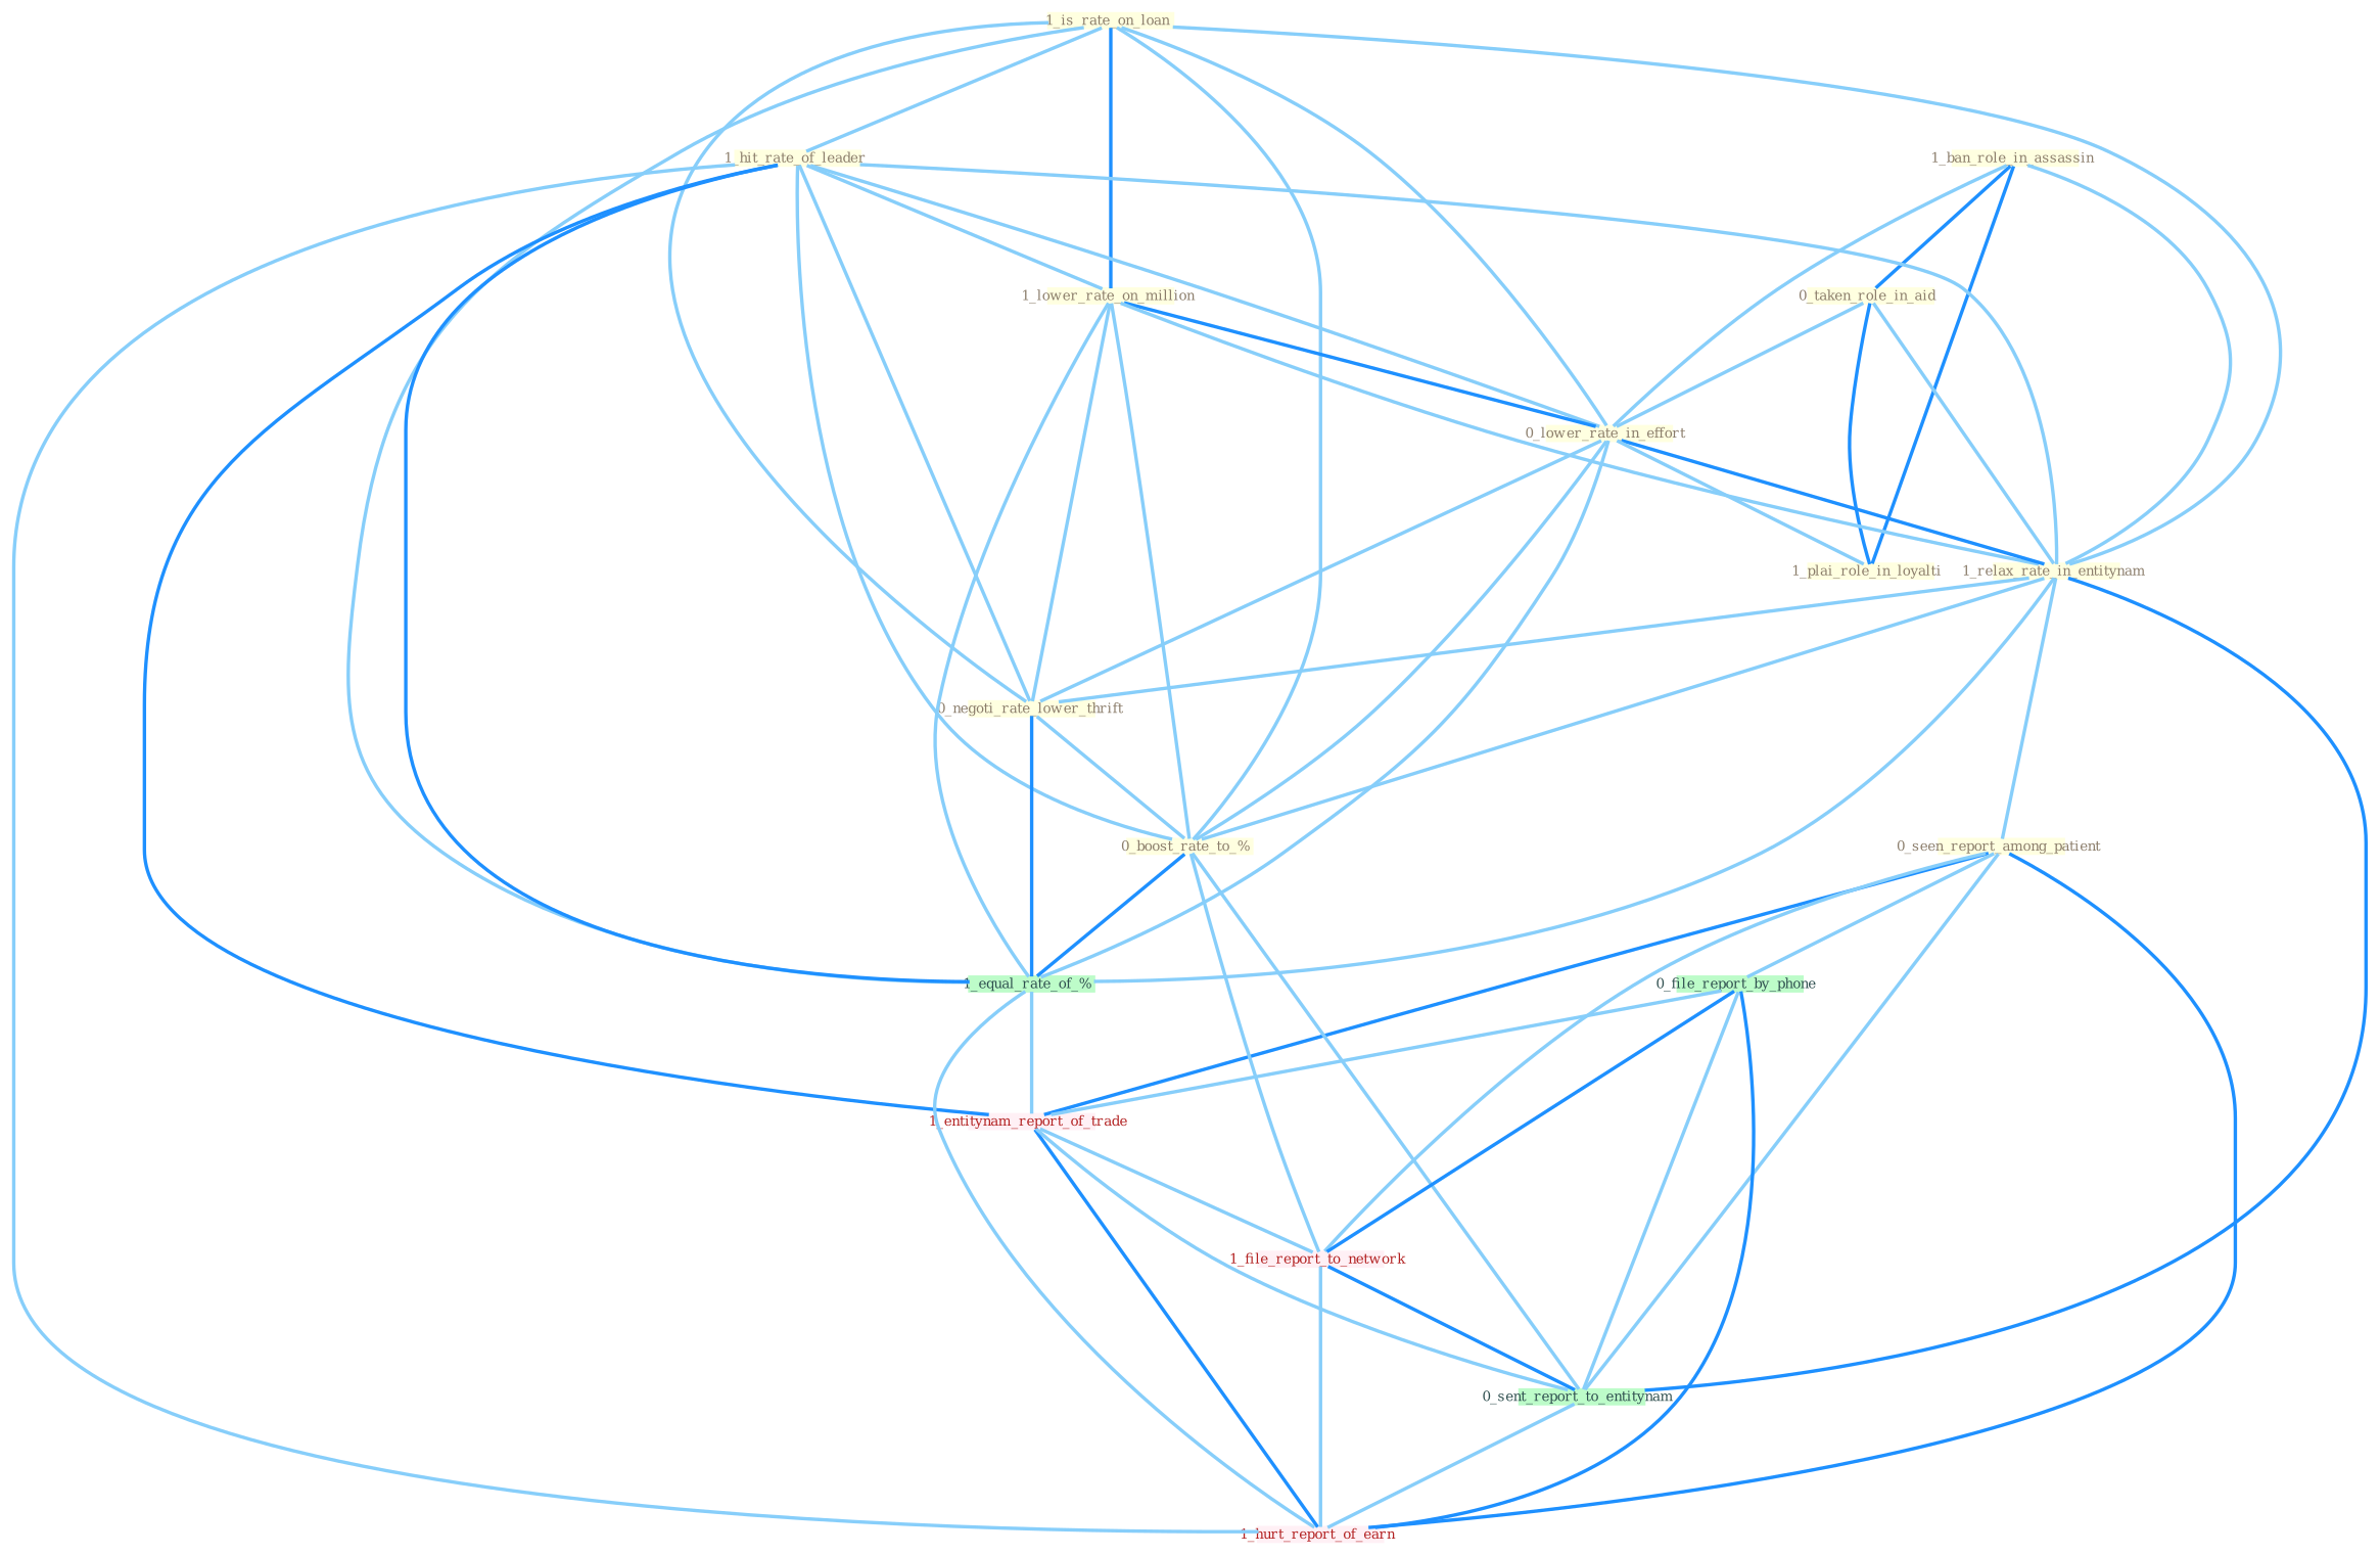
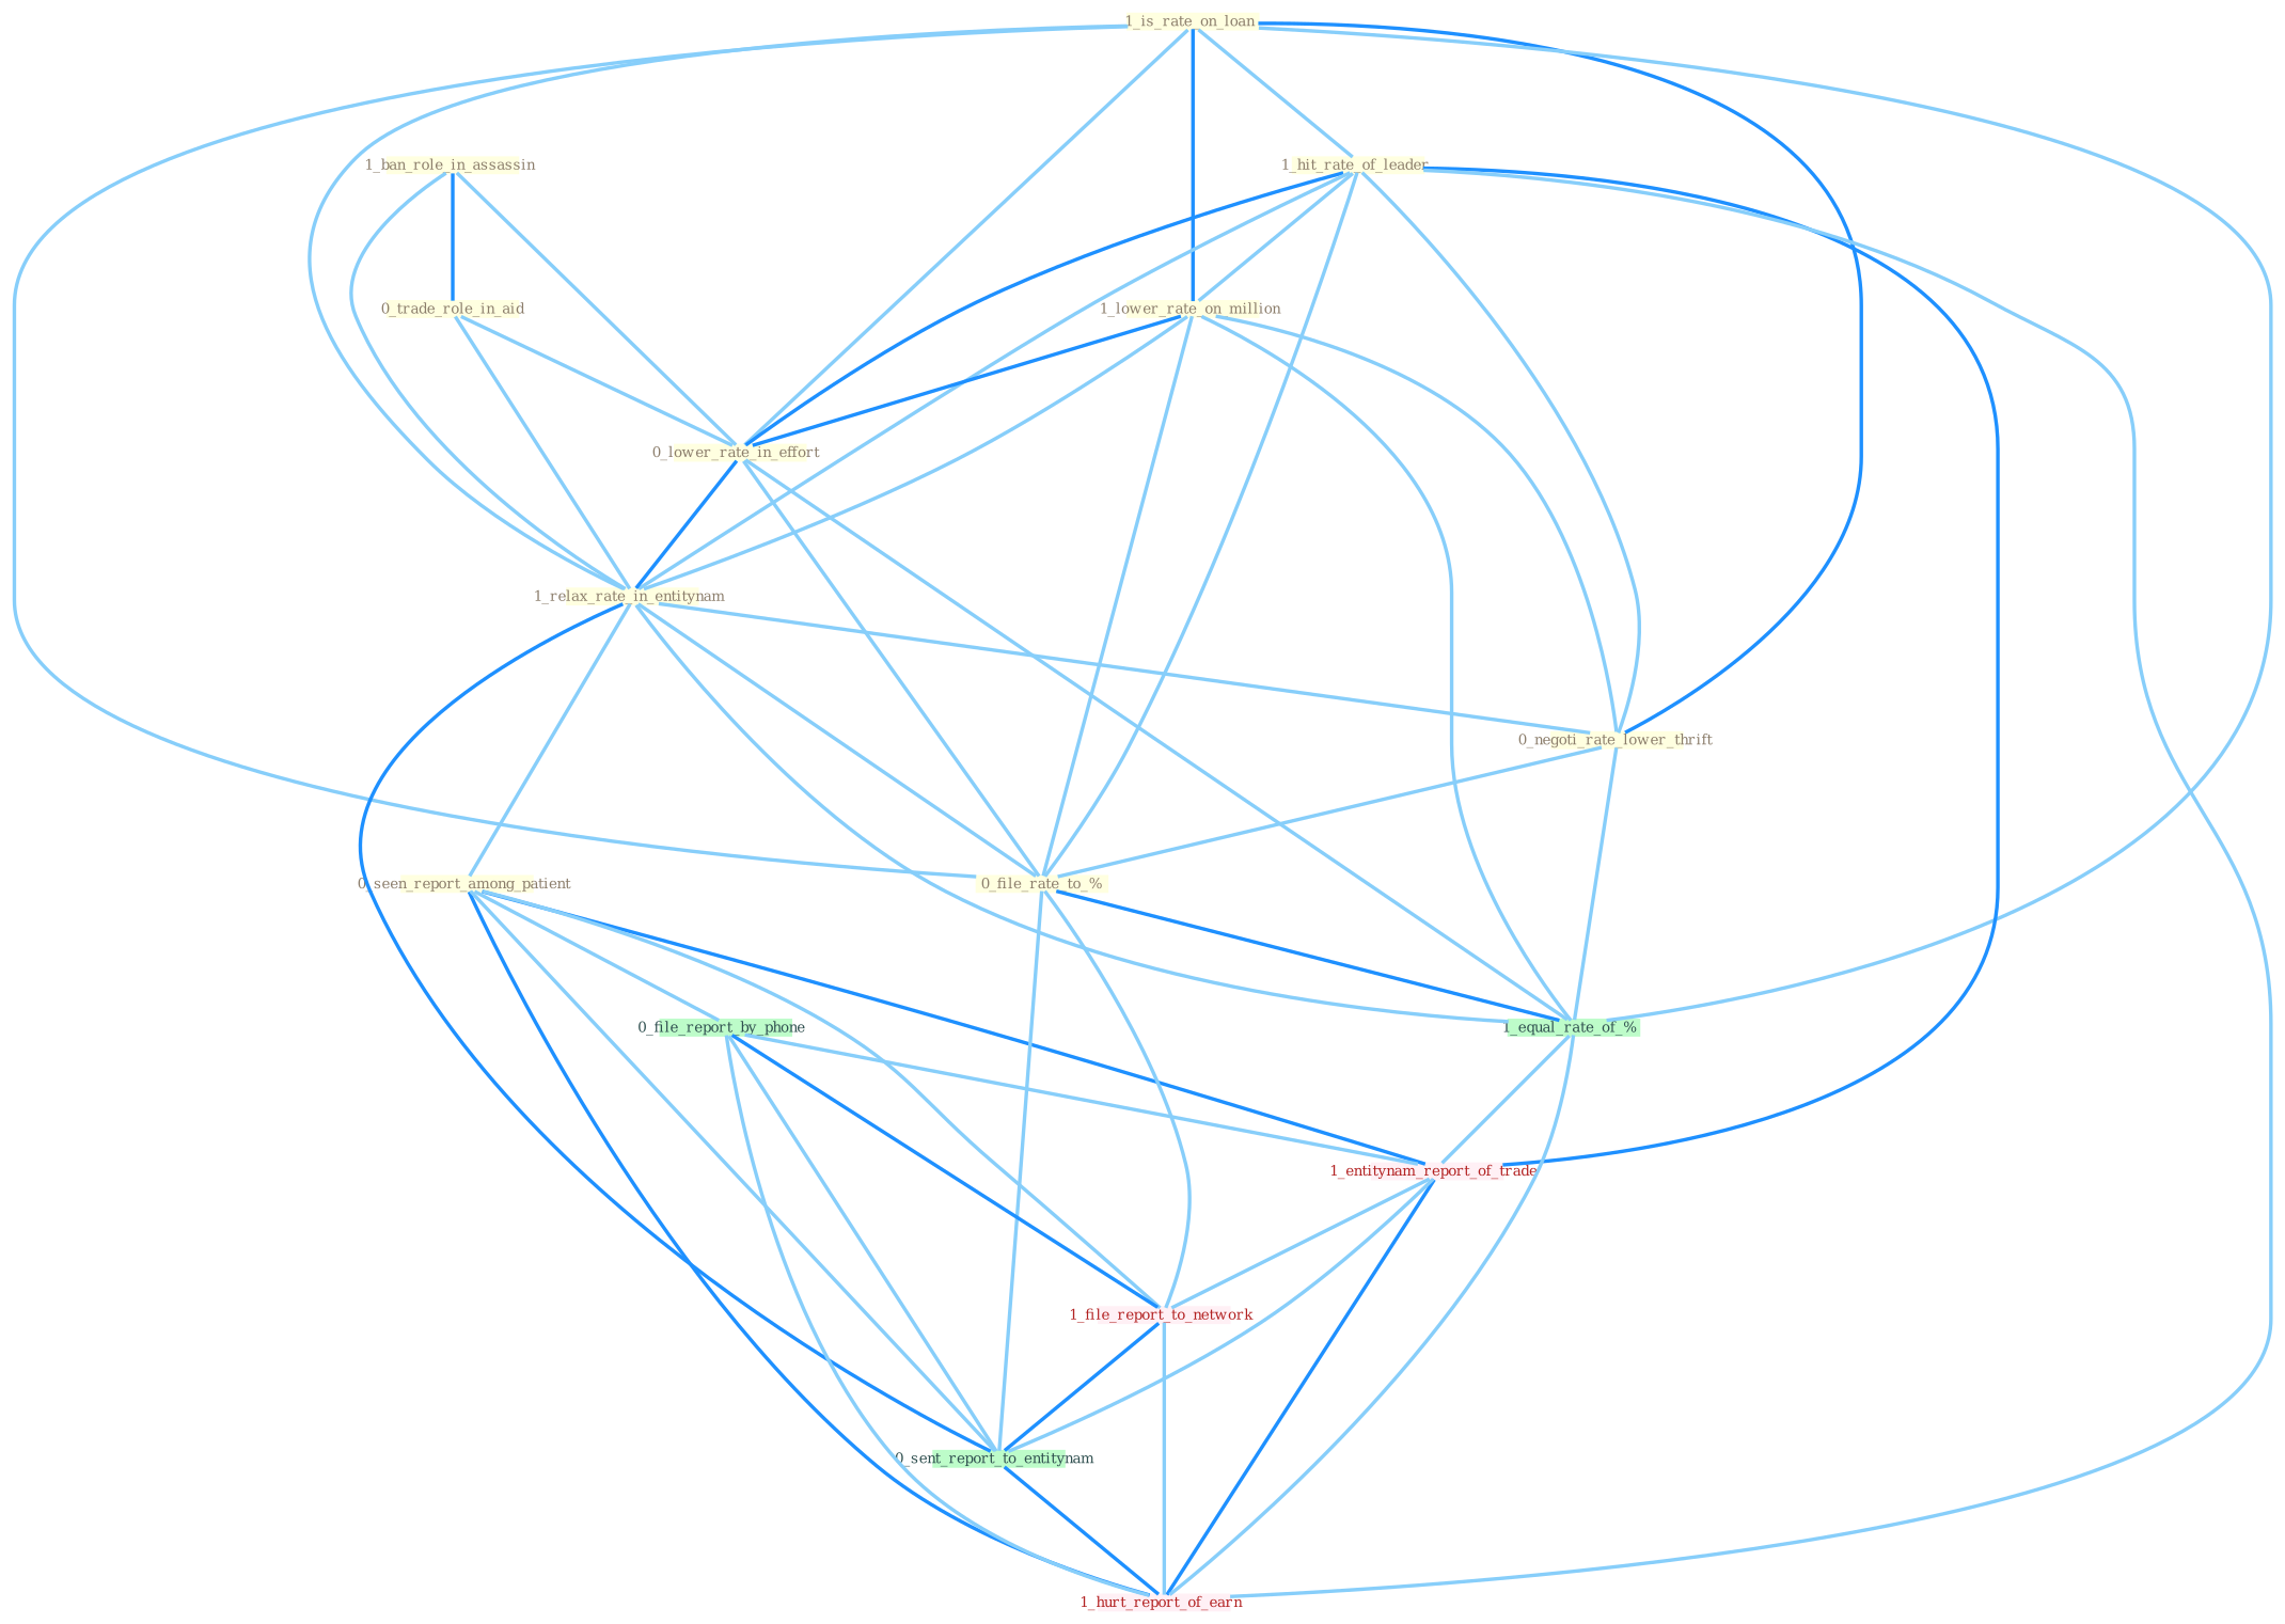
  graph {
    node [color="#ffffe0" fixedsize=true fontcolor="#8b7d6b" fontsize=4 shape=polygon style=filled]
    edge [color="#87cefa" w=1]
    "1_ban_role_in_assassin " [height=.06 width=.5]
    "1_is_rate_on_loan " [height=.06 width=.5]
    "1_hit_rate_of_leader " [height=.06 width=.5]
    "0_seen_report_among_patient " [height=.06 width=.5]
-   "0_taken_role_in_aid " [height=.06 width=.5]
+   "0_taken_role_in_aid " [height=.06 width=.5 label="0_trade_role_in_aid"]
    "1_lower_rate_on_million " [height=.06 width=.5]
    "0_lower_rate_in_effort " [height=.06 width=.5]
    "1_relax_rate_in_entitynam " [height=.06 width=.5]
    n9 [height=.06 label="0_negoti_rate_lower_thrift" width=.5]
-   "1_plai_role_in_loyalti " [height=.06 width=.5]
-   "0_boost_rate_to_% " [height=.06 width=.5]
+   "0_boost_rate_to_% " [height=.06 width=.5 label="0_file_rate_to_%"]
    "1_entitynam_report_of_trade " [color="#fff0f5" fontcolor="#b22222" height=.06 width=.5]
    "1_file_report_to_network " [color="#fff0f5" fontcolor="#b22222" height=.06 width=.5]
    "1_hurt_report_of_earn " [color="#fff0f5" fontcolor="#b22222" height=.06 width=.5]
    "1_equal_rate_of_% " [color="#BDFCC9" fontcolor="#2f4f4f" height=.06 width=.5]
    "0_file_report_by_phone " [color="#BDFCC9" fontcolor="#2f4f4f" height=.06 width=.5]
    "0_sent_report_to_entitynam " [color="#BDFCC9" fontcolor="#2f4f4f" height=.06 width=.5]
    subgraph sub_1 {
      "1_ban_role_in_assassin "
      "1_is_rate_on_loan "
      "1_hit_rate_of_leader "
      "0_seen_report_among_patient "
      "0_taken_role_in_aid "
      "1_lower_rate_on_million "
      "0_lower_rate_in_effort "
      "1_relax_rate_in_entitynam "
      n9
-     "1_plai_role_in_loyalti "
      "0_boost_rate_to_% "
    }
    subgraph sub_2 {
      "1_entitynam_report_of_trade "
      "1_file_report_to_network "
      "1_hurt_report_of_earn "
    }
    "1_ban_role_in_assassin " -- "0_taken_role_in_aid " [color="#1e90ff" w=2]
    "1_ban_role_in_assassin " -- "0_lower_rate_in_effort "
    "1_ban_role_in_assassin " -- "1_relax_rate_in_entitynam "
-   "1_ban_role_in_assassin " -- "1_plai_role_in_loyalti " [color="#1e90ff" w=2]
    "1_is_rate_on_loan " -- "1_hit_rate_of_leader "
    "1_is_rate_on_loan " -- "1_lower_rate_on_million " [color="#1e90ff" w=2]
    "1_is_rate_on_loan " -- "0_lower_rate_in_effort "
    "1_is_rate_on_loan " -- "1_relax_rate_in_entitynam "
-   "1_is_rate_on_loan " -- n9
+   "1_is_rate_on_loan " -- n9 [color="#1e90ff"]
    "1_is_rate_on_loan " -- "0_boost_rate_to_% "
    "1_is_rate_on_loan " -- "1_equal_rate_of_% "
    "1_hit_rate_of_leader " -- "1_lower_rate_on_million "
-   "1_hit_rate_of_leader " -- "0_lower_rate_in_effort "
+   "1_hit_rate_of_leader " -- "0_lower_rate_in_effort " [color="#1e90ff"]
    "1_hit_rate_of_leader " -- "1_relax_rate_in_entitynam "
    "1_hit_rate_of_leader " -- n9
    "1_hit_rate_of_leader " -- "0_boost_rate_to_% "
    "1_hit_rate_of_leader " -- "1_entitynam_report_of_trade " [color="#1e90ff"]
    "1_hit_rate_of_leader " -- "1_hurt_report_of_earn "
-   "1_hit_rate_of_leader " -- "1_equal_rate_of_% " [color="#1e90ff" w=2]
    "0_seen_report_among_patient " -- "1_entitynam_report_of_trade " [color="#1e90ff"]
    "0_seen_report_among_patient " -- "1_file_report_to_network "
    "0_seen_report_among_patient " -- "1_hurt_report_of_earn " [color="#1e90ff"]
    "0_seen_report_among_patient " -- "0_file_report_by_phone "
    "0_seen_report_among_patient " -- "0_sent_report_to_entitynam "
    "0_taken_role_in_aid " -- "0_lower_rate_in_effort "
    "0_taken_role_in_aid " -- "1_relax_rate_in_entitynam "
-   "0_taken_role_in_aid " -- "1_plai_role_in_loyalti " [color="#1e90ff" w=2]
    "1_lower_rate_on_million " -- "0_lower_rate_in_effort " [color="#1e90ff" w=2]
    "1_lower_rate_on_million " -- "1_relax_rate_in_entitynam "
    "1_lower_rate_on_million " -- n9
    "1_lower_rate_on_million " -- "0_boost_rate_to_% "
    "1_lower_rate_on_million " -- "1_equal_rate_of_% "
    "0_lower_rate_in_effort " -- "1_relax_rate_in_entitynam " [color="#1e90ff" w=2]
-   "0_lower_rate_in_effort " -- n9
-   "0_lower_rate_in_effort " -- "1_plai_role_in_loyalti "
    "0_lower_rate_in_effort " -- "0_boost_rate_to_% "
    "0_lower_rate_in_effort " -- "1_equal_rate_of_% "
    "1_relax_rate_in_entitynam " -- "0_seen_report_among_patient "
    "1_relax_rate_in_entitynam " -- n9
    "1_relax_rate_in_entitynam " -- "0_boost_rate_to_% "
    "1_relax_rate_in_entitynam " -- "1_equal_rate_of_% "
    "1_relax_rate_in_entitynam " -- "0_sent_report_to_entitynam " [color="#1e90ff"]
    n9 -- "0_boost_rate_to_% "
-   n9 -- "1_equal_rate_of_% " [color="#1e90ff"]
+   n9 -- "1_equal_rate_of_% "
    "0_boost_rate_to_% " -- "1_file_report_to_network "
    "0_boost_rate_to_% " -- "1_equal_rate_of_% " [color="#1e90ff" w=2]
    "0_boost_rate_to_% " -- "0_sent_report_to_entitynam "
    "1_entitynam_report_of_trade " -- "1_file_report_to_network "
    "1_entitynam_report_of_trade " -- "1_hurt_report_of_earn " [color="#1e90ff" w=2]
    "1_entitynam_report_of_trade " -- "0_sent_report_to_entitynam "
    "1_file_report_to_network " -- "1_hurt_report_of_earn "
    "1_file_report_to_network " -- "0_sent_report_to_entitynam " [color="#1e90ff" w=2]
    "1_equal_rate_of_% " -- "1_entitynam_report_of_trade "
    "1_equal_rate_of_% " -- "1_hurt_report_of_earn "
    "0_file_report_by_phone " -- "1_entitynam_report_of_trade "
    "0_file_report_by_phone " -- "1_file_report_to_network " [color="#1e90ff" w=2]
-   "0_file_report_by_phone " -- "1_hurt_report_of_earn " [color="#1e90ff"]
+   "0_file_report_by_phone " -- "1_hurt_report_of_earn "
    "0_file_report_by_phone " -- "0_sent_report_to_entitynam "
-   "0_sent_report_to_entitynam " -- "1_hurt_report_of_earn "
+   "0_sent_report_to_entitynam " -- "1_hurt_report_of_earn " [color="#1e90ff"]
  }
